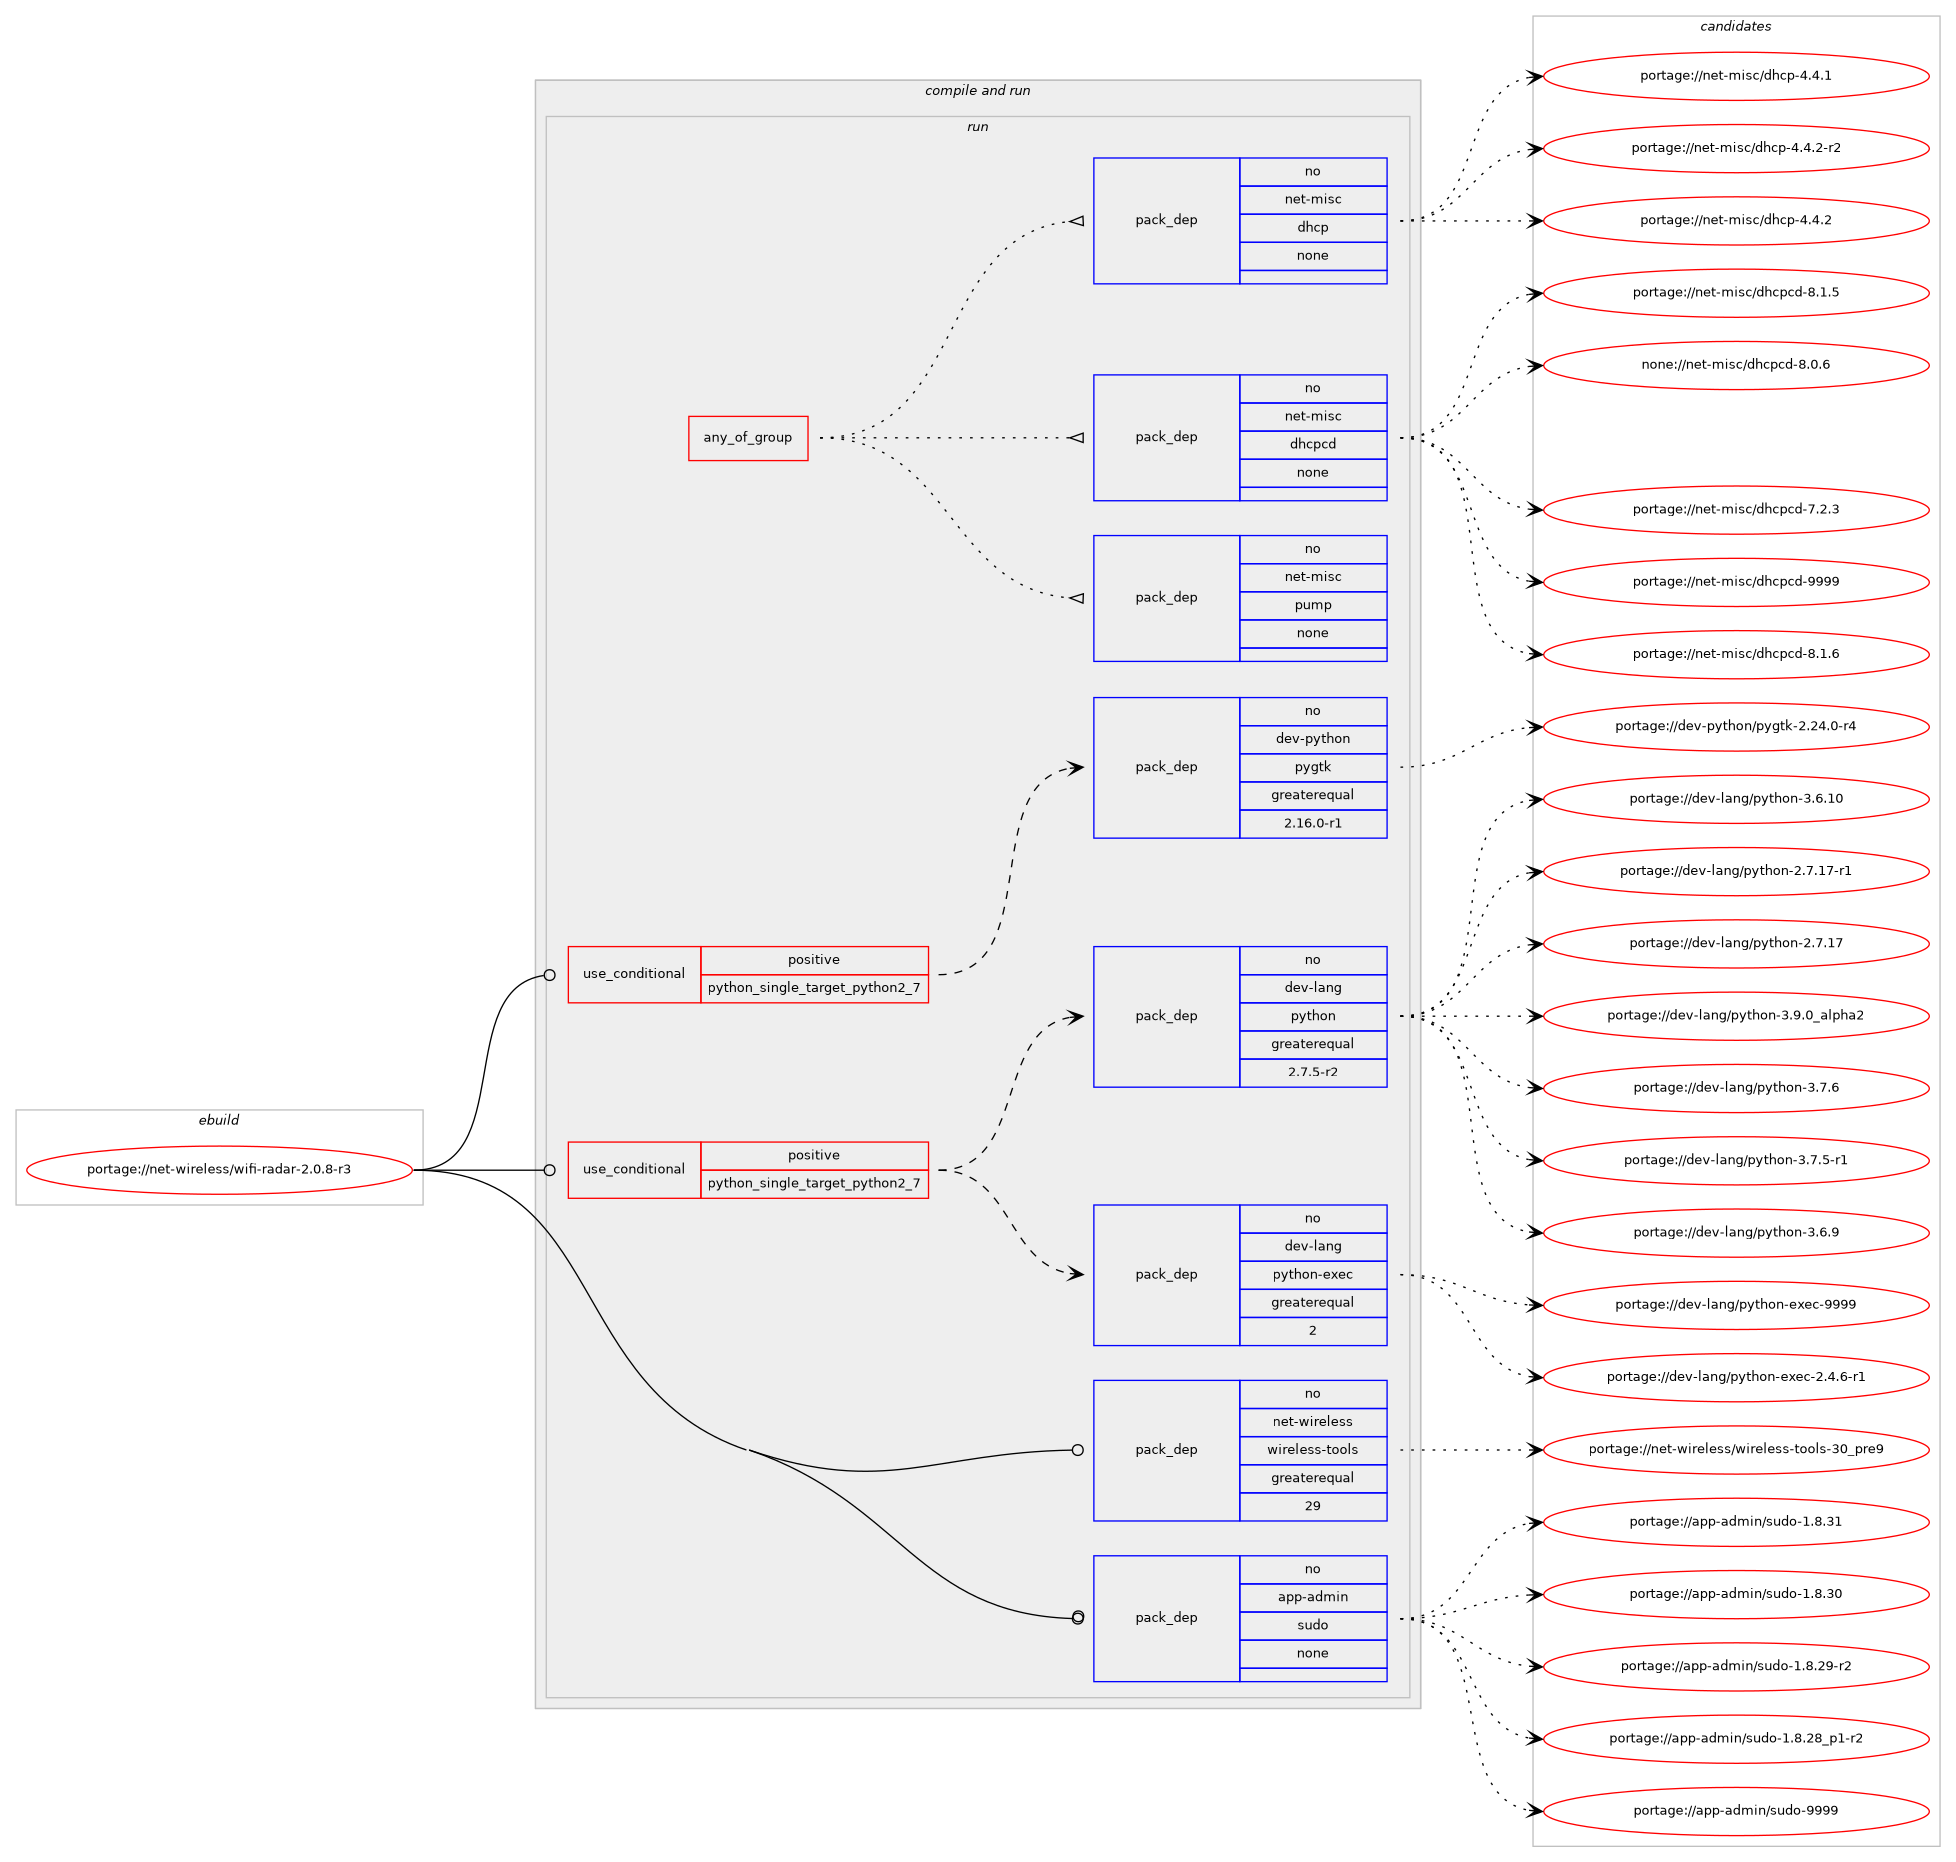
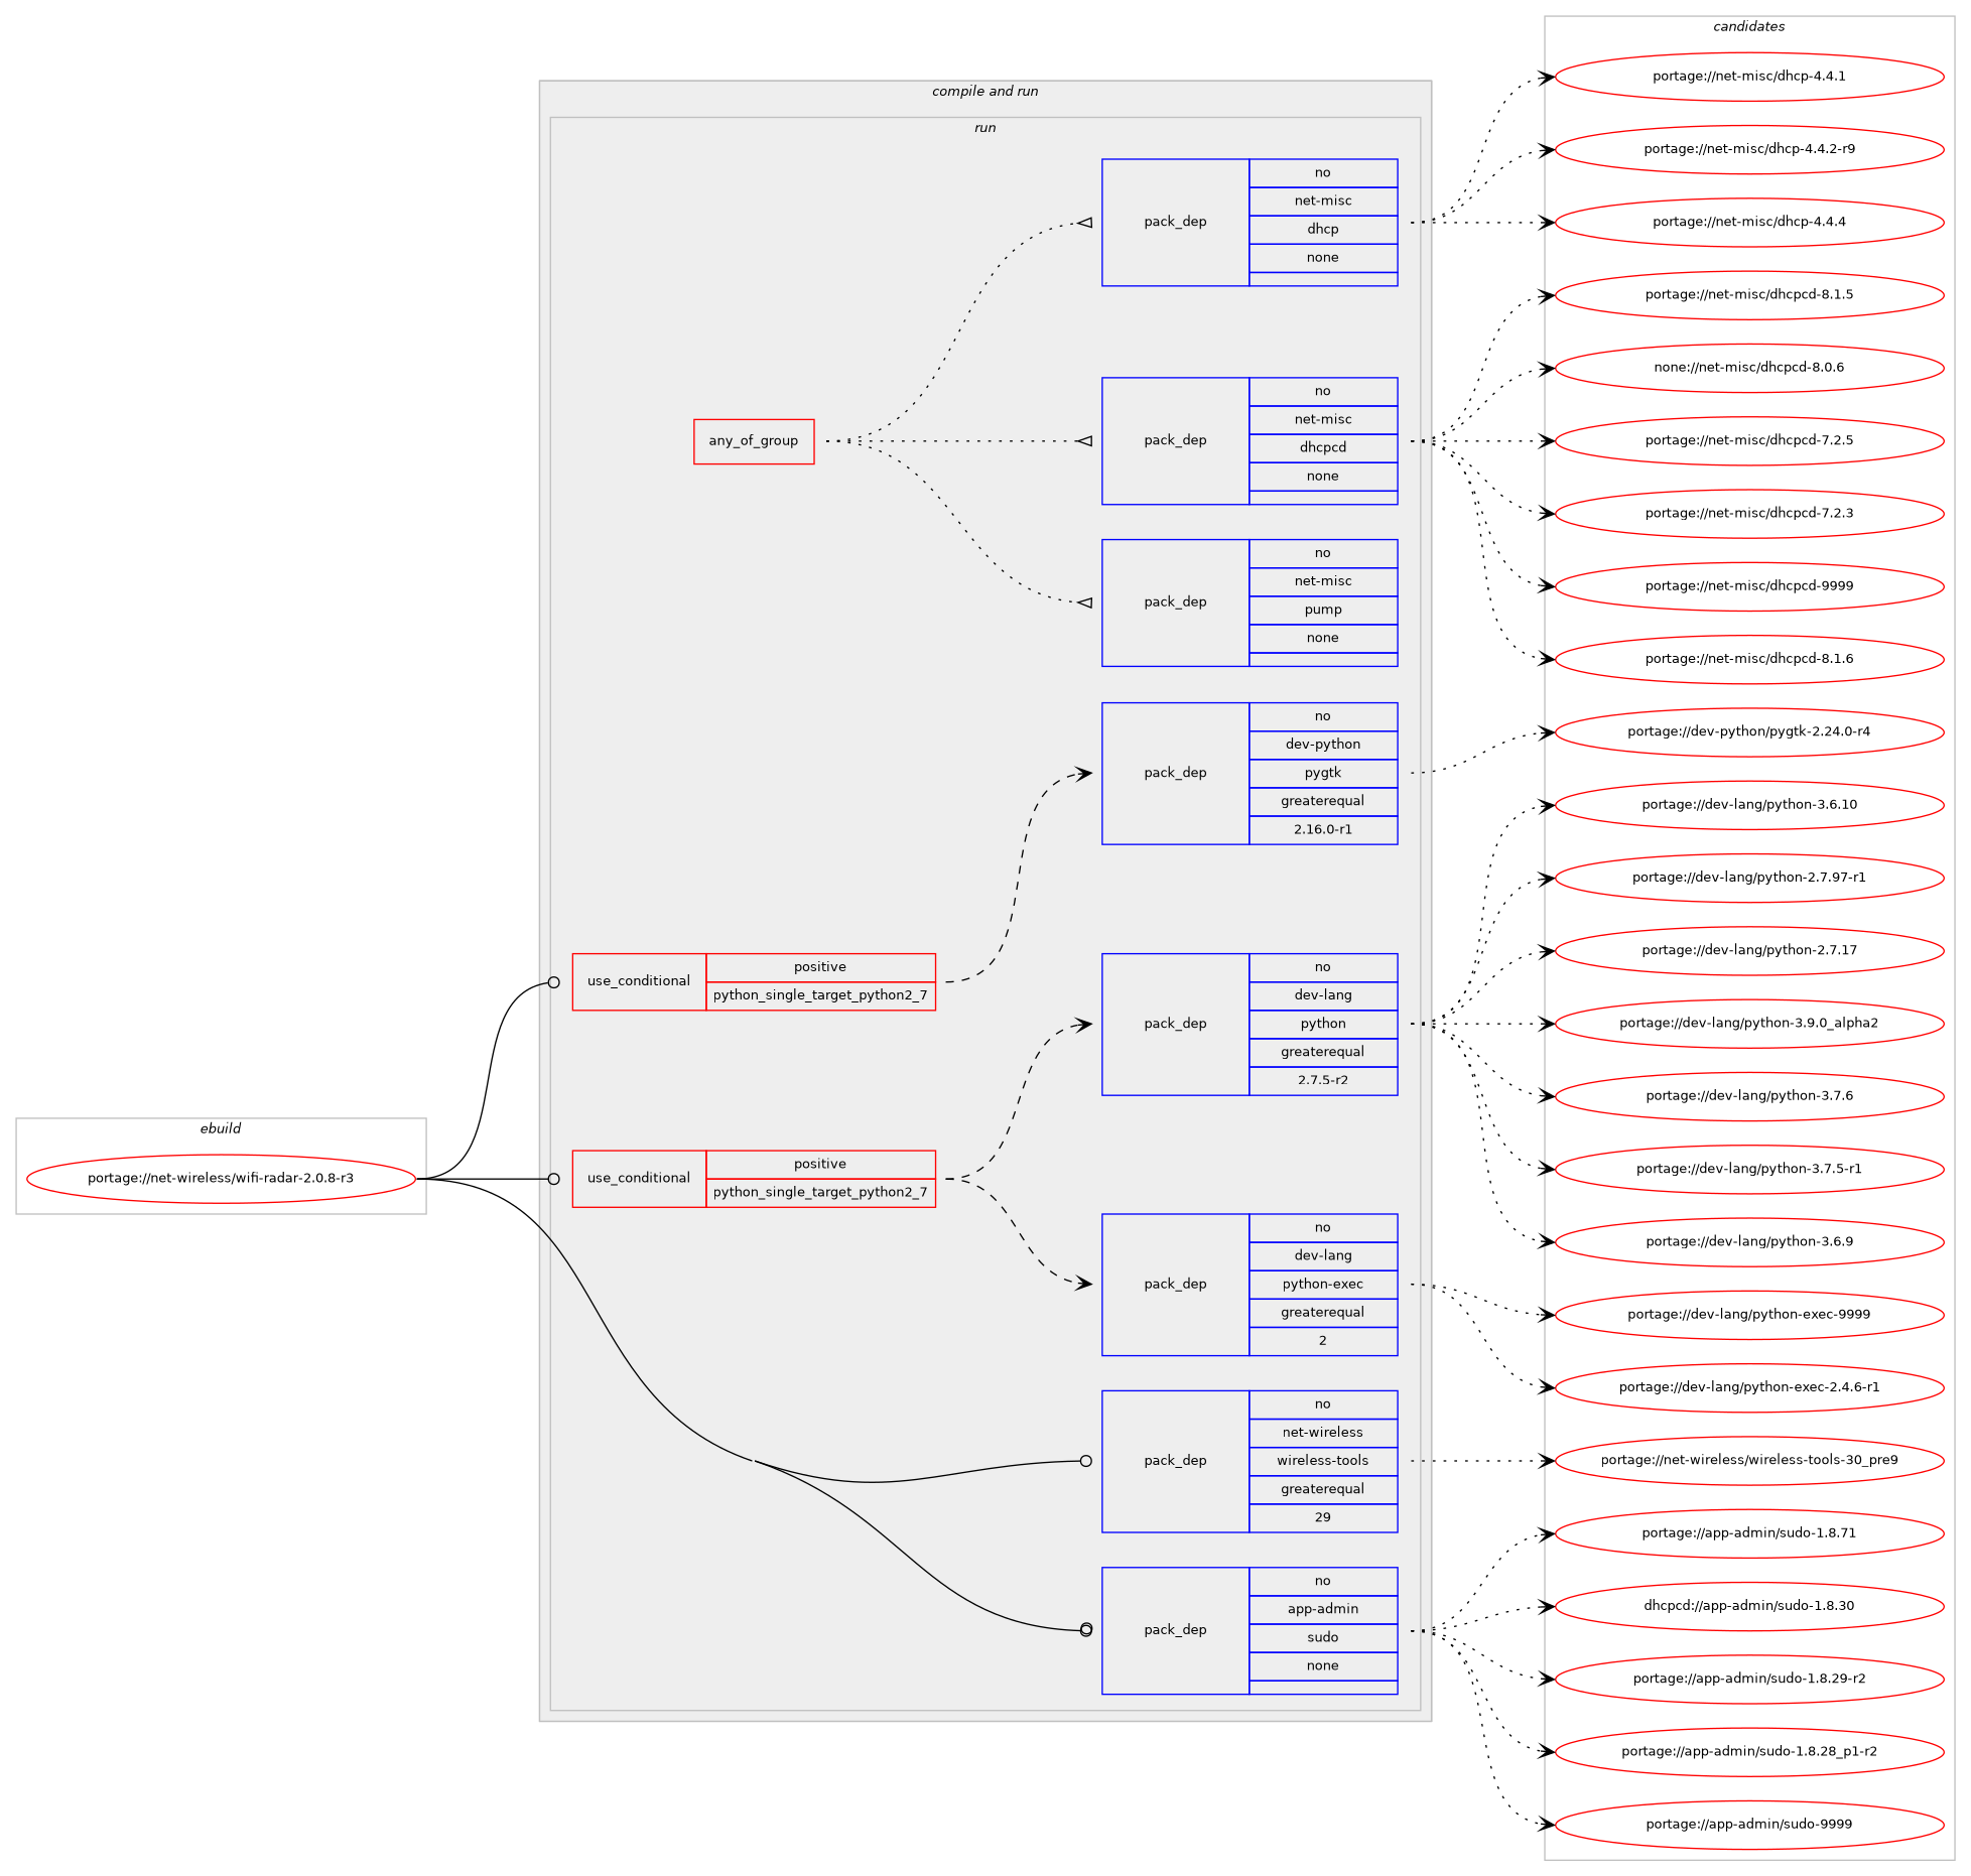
  digraph {
    compound=true
    concentrate=true
    fontname=Helvetica
    fontsize=10
    newrank=true
    rankdir=LR
    ranksep=1.5
    node [color=red fontname=Helvetica fontsize=10]
    edge [arrowhead=vee headport=w style=dotted tailport=e weight=100]
    n1 [label="portage://net-wireless/wifi-radar-2.0.8-r3" width=4]
    n2 [color=blue label=<<TABLE BORDER="0" CELLBORDER="1" CELLSPACING="0" CELLPADDING="4" WIDTH="220"><TR><TD ROWSPAN="6" CELLPADDING="30">pack_dep</TD></TR><TR><TD WIDTH="110">no</TD></TR><TR><TD>net-misc</TD></TR><TR><TD>dhcpcd</TD></TR><TR><TD>none</TD></TR><TR><TD></TD></TR></TABLE>> shape=none]
    n3 [color=blue label=<<TABLE BORDER="0" CELLBORDER="1" CELLSPACING="0" CELLPADDING="4" WIDTH="220"><TR><TD ROWSPAN="6" CELLPADDING="30">pack_dep</TD></TR><TR><TD WIDTH="110">no</TD></TR><TR><TD>net-misc</TD></TR><TR><TD>dhcp</TD></TR><TR><TD>none</TD></TR><TR><TD></TD></TR></TABLE>> shape=none]
    n4 [color=blue label=<<TABLE BORDER="0" CELLBORDER="1" CELLSPACING="0" CELLPADDING="4" WIDTH="220"><TR><TD ROWSPAN="6" CELLPADDING="30">pack_dep</TD></TR><TR><TD WIDTH="110">no</TD></TR><TR><TD>net-misc</TD></TR><TR><TD>pump</TD></TR><TR><TD>none</TD></TR><TR><TD></TD></TR></TABLE>> shape=none]
    n5 [label=<<TABLE BORDER="0" CELLBORDER="1" CELLSPACING="0" CELLPADDING="4"><TR><TD CELLPADDING="10">any_of_group</TD></TR></TABLE>> shape=none]
    n6 [color=blue label=<<TABLE BORDER="0" CELLBORDER="1" CELLSPACING="0" CELLPADDING="4" WIDTH="220"><TR><TD ROWSPAN="6" CELLPADDING="30">pack_dep</TD></TR><TR><TD WIDTH="110">no</TD></TR><TR><TD>dev-lang</TD></TR><TR><TD>python</TD></TR><TR><TD>greaterequal</TD></TR><TR><TD>2.7.5-r2</TD></TR></TABLE>> shape=none]
    n7 [color=blue label=<<TABLE BORDER="0" CELLBORDER="1" CELLSPACING="0" CELLPADDING="4" WIDTH="220"><TR><TD ROWSPAN="6" CELLPADDING="30">pack_dep</TD></TR><TR><TD WIDTH="110">no</TD></TR><TR><TD>dev-lang</TD></TR><TR><TD>python-exec</TD></TR><TR><TD>greaterequal</TD></TR><TR><TD>2</TD></TR></TABLE>> shape=none]
    n8 [label=<<TABLE BORDER="0" CELLBORDER="1" CELLSPACING="0" CELLPADDING="4"><TR><TD ROWSPAN="3" CELLPADDING="10">use_conditional</TD></TR><TR><TD>positive</TD></TR><TR><TD>python_single_target_python2_7</TD></TR></TABLE>> shape=none]
    n9 [color=blue label=<<TABLE BORDER="0" CELLBORDER="1" CELLSPACING="0" CELLPADDING="4" WIDTH="220"><TR><TD ROWSPAN="6" CELLPADDING="30">pack_dep</TD></TR><TR><TD WIDTH="110">no</TD></TR><TR><TD>net-wireless</TD></TR><TR><TD>wireless-tools</TD></TR><TR><TD>greaterequal</TD></TR><TR><TD>29</TD></TR></TABLE>> shape=none]
    n10 [color=blue label=<<TABLE BORDER="0" CELLBORDER="1" CELLSPACING="0" CELLPADDING="4" WIDTH="220"><TR><TD ROWSPAN="6" CELLPADDING="30">pack_dep</TD></TR><TR><TD WIDTH="110">no</TD></TR><TR><TD>dev-python</TD></TR><TR><TD>pygtk</TD></TR><TR><TD>greaterequal</TD></TR><TR><TD>2.16.0-r1</TD></TR></TABLE>> shape=none]
    n11 [label=<<TABLE BORDER="0" CELLBORDER="1" CELLSPACING="0" CELLPADDING="4"><TR><TD ROWSPAN="3" CELLPADDING="10">use_conditional</TD></TR><TR><TD>positive</TD></TR><TR><TD>python_single_target_python2_7</TD></TR></TABLE>> shape=none]
    n12 [color=blue label=<<TABLE BORDER="0" CELLBORDER="1" CELLSPACING="0" CELLPADDING="4" WIDTH="220"><TR><TD ROWSPAN="6" CELLPADDING="30">pack_dep</TD></TR><TR><TD WIDTH="110">no</TD></TR><TR><TD>app-admin</TD></TR><TR><TD>sudo</TD></TR><TR><TD>none</TD></TR><TR><TD></TD></TR></TABLE>> shape=none]
    n13 [label="portage://net-misc/dhcpcd-9999" width=4]
    n14 [label="portage://net-misc/dhcpcd-8.1.6" width=4]
    n15 [label="portage://net-misc/dhcpcd-8.1.5" width=4]
    n16 [label="none://net-misc/dhcpcd-8.0.6" width=4]
+   n17 [label="portage://net-misc/dhcpcd-7.2.5" width=4]
    n18 [label="portage://net-misc/dhcpcd-7.2.3" width=4]
-   n19 [label="portage://net-misc/dhcp-4.4.2-r2" width=4]
-   n20 [label="portage://net-misc/dhcp-4.4.2" width=4]
+   n19 [label="portage://net-misc/dhcp-4.4.2-r9" width=4]
+   n20 [label="portage://net-misc/dhcp-4.4.4" width=4]
    n21 [label="portage://net-misc/dhcp-4.4.1" width=4]
    n22 [label="portage://dev-lang/python-3.9.0_alpha2" width=4]
    n23 [label="portage://dev-lang/python-3.7.6" width=4]
    n24 [label="portage://dev-lang/python-3.7.5-r1" width=4]
    n25 [label="portage://dev-lang/python-3.6.9" width=4]
    n26 [label="portage://dev-lang/python-3.6.10" width=4]
-   n27 [label="portage://dev-lang/python-2.7.17-r1" width=4]
+   n27 [label="portage://dev-lang/python-2.7.97-r1" width=4]
    n28 [label="portage://dev-lang/python-2.7.17" width=4]
    n29 [label="portage://dev-lang/python-exec-9999" width=4]
    n30 [label="portage://dev-lang/python-exec-2.4.6-r1" width=4]
    n31 [label="portage://dev-python/pygtk-2.24.0-r4" width=4]
    n32 [label="portage://app-admin/sudo-9999" width=4]
-   n33 [label="portage://app-admin/sudo-1.8.31" width=4]
-   n34 [label="portage://app-admin/sudo-1.8.30" width=4]
+   n33 [label="portage://app-admin/sudo-1.8.71" width=4]
+   n34 [label="dhcpcd://app-admin/sudo-1.8.30" width=4]
    n35 [label="portage://app-admin/sudo-1.8.29-r2" width=4]
    n36 [label="portage://app-admin/sudo-1.8.28_p1-r2" width=4]
    n37 [label="portage://net-wireless/wireless-tools-30_pre9" width=4]
    subgraph cluster_1 {
      color=gray
      label=<<i>ebuild</i>>
      rank=same
      n1
    }
    subgraph cluster_2 {
      color=gray
      label=<<i>dependencies</i>>
      subgraph cluster_3 {
        color=gray
        fillcolor="#eeeeee"
        label=<<i>compile</i>>
        style=filled
      }
      subgraph cluster_4 {
        color=gray
        fillcolor="#eeeeee"
        label=<<i>compile and run</i>>
        style=filled
      }
      subgraph cluster_5 {
        color=gray
        fillcolor="#eeeeee"
        label=<<i>run</i>>
        style=filled
        subgraph sub_6 {
          color=gray
          fillcolor="#eeeeee"
          label=<<i>run</i>>
          style=filled
          n5
          subgraph sub_7 {
            color=gray
            fillcolor="#eeeeee"
            label=<<i>run</i>>
            style=filled
            n2
          }
          subgraph sub_8 {
            color=gray
            fillcolor="#eeeeee"
            label=<<i>run</i>>
            style=filled
            n3
          }
          subgraph sub_9 {
            color=gray
            fillcolor="#eeeeee"
            label=<<i>run</i>>
            style=filled
            n4
          }
        }
        subgraph sub_10 {
          color=gray
          fillcolor="#eeeeee"
          label=<<i>run</i>>
          style=filled
          n8
          subgraph sub_11 {
            color=gray
            fillcolor="#eeeeee"
            label=<<i>run</i>>
            style=filled
            n6
          }
          subgraph sub_12 {
            color=gray
            fillcolor="#eeeeee"
            label=<<i>run</i>>
            style=filled
            n7
          }
        }
        subgraph sub_13 {
          color=gray
          fillcolor="#eeeeee"
          label=<<i>run</i>>
          style=filled
          n9
        }
        subgraph sub_14 {
          color=gray
          fillcolor="#eeeeee"
          label=<<i>run</i>>
          style=filled
          n11
          subgraph sub_15 {
            color=gray
            fillcolor="#eeeeee"
            label=<<i>run</i>>
            style=filled
            n10
          }
        }
        subgraph sub_16 {
          color=gray
          fillcolor="#eeeeee"
          label=<<i>run</i>>
          style=filled
          n12
        }
      }
    }
    subgraph cluster_17 {
      color=gray
      label=<<i>candidates</i>>
      rank=same
      subgraph sub_18 {
        color=black
        label=<<i>candidates</i>>
        nodesep=1
        rank=same
        n13
        n14
        n15
        n16
+       n17
        n18
      }
      subgraph sub_19 {
        color=black
        label=<<i>candidates</i>>
        nodesep=1
        rank=same
        n19
        n20
        n21
      }
      subgraph sub_20 {
        color=black
        label=<<i>candidates</i>>
        nodesep=1
        rank=same
      }
      subgraph sub_21 {
        color=black
        label=<<i>candidates</i>>
        nodesep=1
        rank=same
        n22
        n23
        n24
        n25
        n26
        n27
        n28
      }
      subgraph sub_22 {
        color=black
        label=<<i>candidates</i>>
        nodesep=1
        rank=same
        n29
        n30
      }
      subgraph sub_23 {
        color=black
        label=<<i>candidates</i>>
        nodesep=1
        rank=same
        n31
      }
      subgraph sub_24 {
        color=black
        label=<<i>candidates</i>>
        nodesep=1
        rank=same
        n32
        n33
        n34
        n35
        n36
      }
      subgraph sub_25 {
        color=black
        label=<<i>candidates</i>>
        nodesep=1
        rank=same
        n37
      }
    }
    n1 -> n8 [arrowhead=odot style=solid weight=20]
    n1 -> n9 [arrowhead=odot style=solid weight=20]
    n1 -> n11 [arrowhead=odot style=solid weight=20]
    n1 -> n12 [arrowhead=odot style=solid weight=20]
    n2 -> n13
    n2 -> n14
    n2 -> n15
    n2 -> n16
+   n2 -> n17
    n2 -> n18
    n3 -> n19
    n3 -> n20
    n3 -> n21
    n5 -> n2 [arrowhead=oinv weight=20]
    n5 -> n3 [arrowhead=oinv weight=20]
    n5 -> n4 [arrowhead=oinv weight=20]
    n6 -> n22
    n6 -> n23
    n6 -> n24
    n6 -> n25
    n6 -> n26
    n6 -> n27
    n6 -> n28
    n7 -> n29
    n7 -> n30
    n8 -> n6 [style=dashed weight=20]
    n8 -> n7 [style=dashed weight=20]
    n9 -> n37
    n10 -> n31
    n11 -> n10 [style=dashed weight=20]
    n12 -> n32
    n12 -> n33
    n12 -> n34
    n12 -> n35
    n12 -> n36
  }
